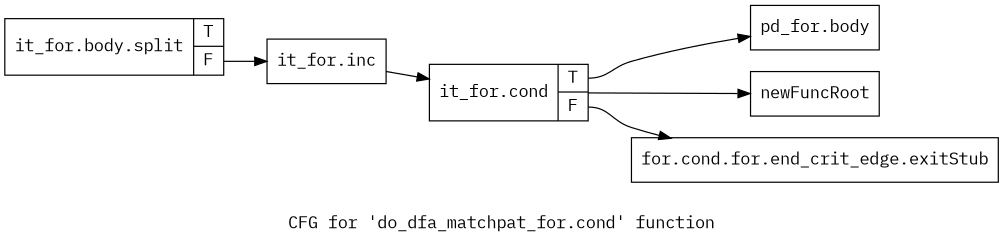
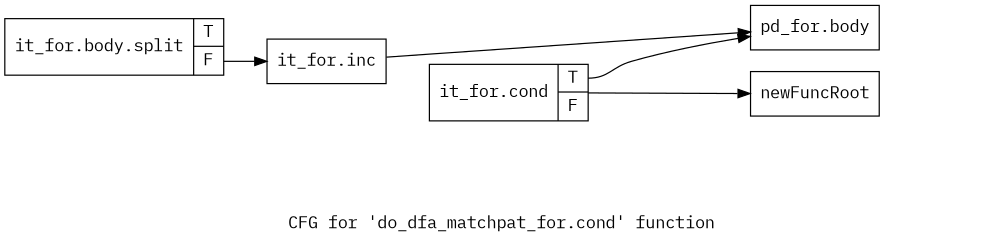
  digraph {
    fontname="IBM Plex Mono"
    label="CFG for 'do_dfa_matchpat_for.cond' function"
    rankdir=LR
    node [fontname="IBM Plex Mono" shape=record]
    edge [fontname="IBM Plex Mono"]
    n1 [label="{newFuncRoot}"]
    n2 [label="{it_for.cond|{<s0>T|<s1>F}}"]
-   n3 [label="{for.cond.for.end_crit_edge.exitStub}"]
    n4 [label="{pd_for.body}"]
    n5 [label="{it_for.body.split|{<s0>T|<s1>F}}"]
    n6 [label="{it_for.inc}"]
    n2 -> n1
-   n2 -> n3 [tailport=s1]
    n2 -> n4 [tailport=s0]
    n5 -> n6 [tailport=s1]
-   n6 -> n2
+   n6 -> n4
  }
